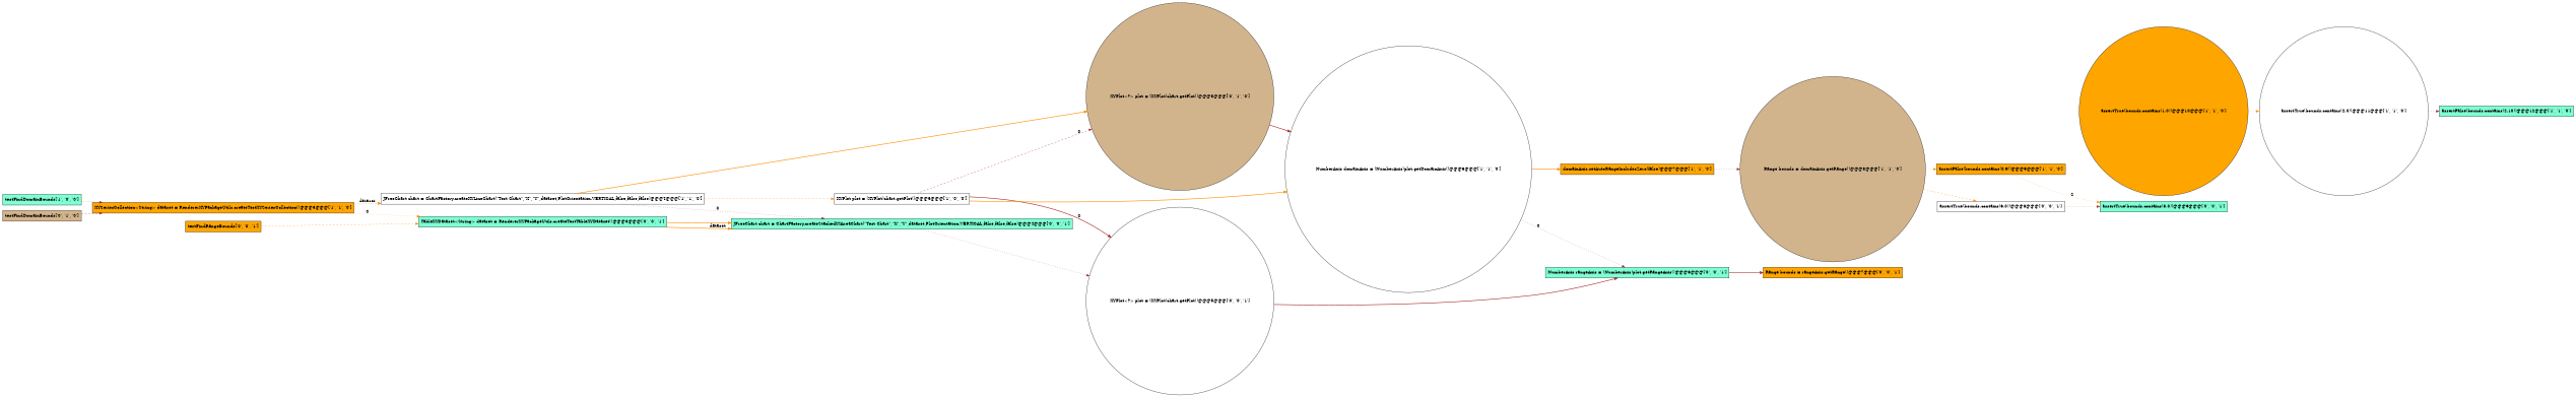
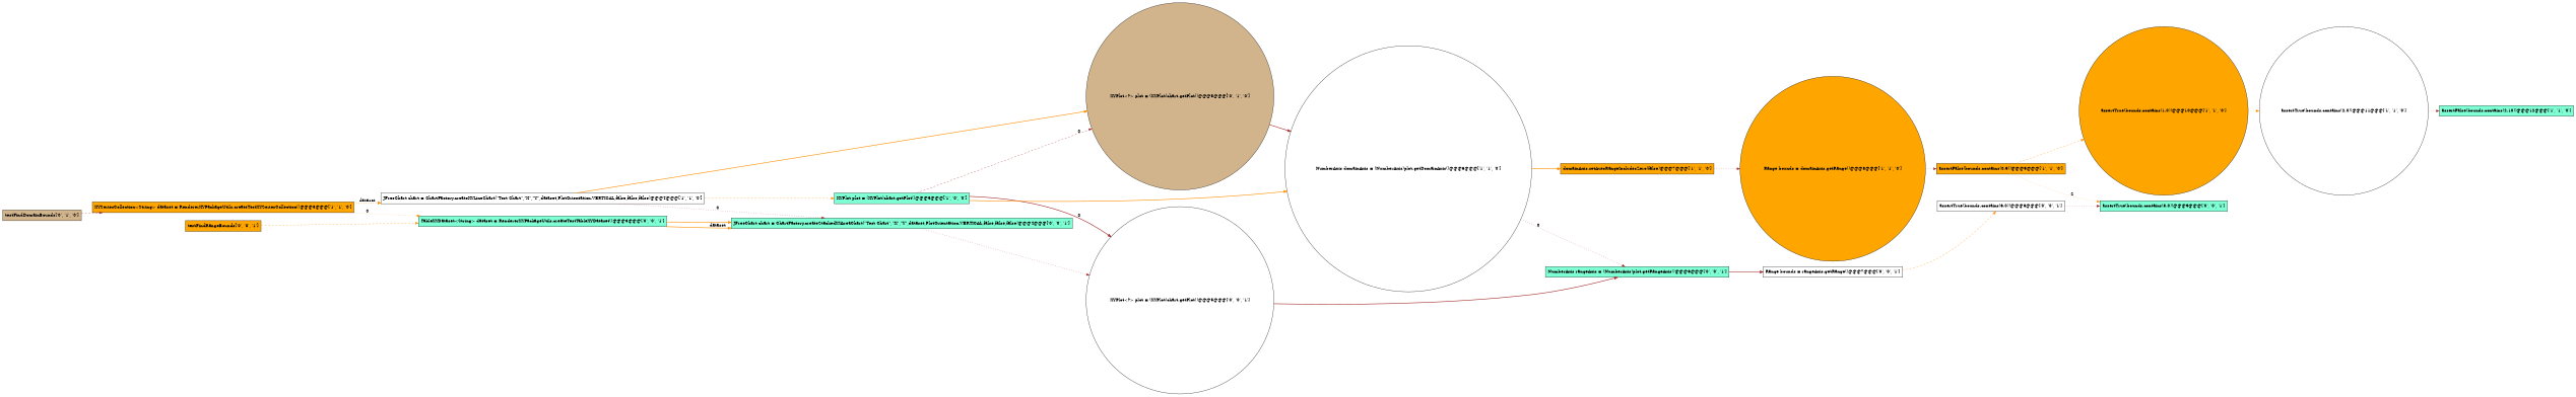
  digraph {
    fontname="DejaVu Serif"
    rankdir=LR
    node [fillcolor=aquamarine fontname="DejaVu Serif" shape=box style=filled]
    edge [color=darkorange fontname="DejaVu Serif" style=dotted]
    n1 [label="TableXYDataset<String> dataset = RendererXYPackageUtils.createTestTableXYDataset()@@@3@@@['0', '0', '1']"]
    n2 [label="JFreeChart chart = ChartFactory.createStackedXYAreaChart(\"Test Chart\",\"X\",\"Y\",dataset,PlotOrientation.VERTICAL,false,false,false)@@@4@@@['0', '0', '1']"]
    n3 [fillcolor=white label="XYPlot<?> plot = (XYPlot)chart.getPlot()@@@5@@@['0', '0', '1']" shape=circle]
    n4 [fillcolor=white label="JFreeChart chart = ChartFactory.createXYLineChart(\"Test Chart\",\"X\",\"Y\",dataset,PlotOrientation.VERTICAL,false,false,false)@@@4@@@['1', '1', '0']"]
    n5 [fillcolor=tan label="XYPlot<?> plot = (XYPlot)chart.getPlot()@@@5@@@['0', '1', '0']" shape=circle]
-   n6 [fillcolor=white label="XYPlot plot = (XYPlot)chart.getPlot()@@@5@@@['1', '0', '0']"]
+   n6 [label="XYPlot plot = (XYPlot)chart.getPlot()@@@5@@@['1', '0', '0']"]
    n7 [fillcolor=white label="NumberAxis domainAxis = (NumberAxis)plot.getDomainAxis()@@@6@@@['1', '1', '0']" shape=circle]
    n8 [fillcolor=orange label="testFindRangeBounds['0', '0', '1']"]
-   n9 [label="testFindDomainBounds['1', '0', '0']"]
    n10 [fillcolor=orange label="XYSeriesCollection<String> dataset = RendererXYPackageUtils.createTestXYSeriesCollection()@@@3@@@['1', '1', '0']"]
    n11 [fillcolor=white label="assertTrue(bounds.contains(6.0))@@@8@@@['0', '0', '1']"]
    n12 [label="assertTrue(bounds.contains(8.0))@@@9@@@['0', '0', '1']"]
    n13 [fillcolor=orange label="assertTrue(bounds.contains(1.0))@@@10@@@['1', '1', '0']" shape=circle]
    n14 [fillcolor=white label="assertTrue(bounds.contains(2.0))@@@11@@@['1', '1', '0']" shape=circle]
    n15 [label="assertFalse(bounds.contains(2.10))@@@12@@@['1', '1', '0']"]
    n16 [fillcolor=orange label="domainAxis.setAutoRangeIncludesZero(false)@@@7@@@['1', '1', '0']"]
    n17 [label="NumberAxis rangeAxis = (NumberAxis)plot.getRangeAxis()@@@6@@@['0', '0', '1']"]
-   n18 [fillcolor=tan label="Range bounds = domainAxis.getRange()@@@8@@@['1', '1', '0']" shape=circle]
+   n18 [fillcolor=orange label="Range bounds = domainAxis.getRange()@@@8@@@['1', '1', '0']" shape=circle]
    n19 [fillcolor=orange label="assertFalse(bounds.contains(0.9))@@@9@@@['1', '1', '0']"]
-   n20 [fillcolor=orange label="Range bounds = rangeAxis.getRange()@@@7@@@['0', '0', '1']"]
+   n20 [fillcolor=white label="Range bounds = rangeAxis.getRange()@@@7@@@['0', '0', '1']"]
    n21 [fillcolor=tan label="testFindDomainBounds['0', '1', '0']"]
    n1 -> n2 [style=bold]
    n1 -> n2 [label=dataset style=bold]
    n2 -> n3 [color=brown]
    n3 -> n17 [color=brown style=bold]
    n4 -> n2 [color=brown label=0]
    n4 -> n5 [style=bold]
    n4 -> n6 [style=dashed]
    n5 -> n7 [color=brown style=bold]
    n6 -> n3 [color=brown label=0 style=bold]
    n6 -> n5 [color=brown label=0 style=dashed]
    n6 -> n7 [style=bold]
    n7 -> n16 [style=bold]
    n7 -> n17 [color=brown label=0]
    n8 -> n1 [style=dashed]
-   n9 -> n10 [color=brown]
    n10 -> n1 [label=0]
    n10 -> n4
    n10 -> n4 [label=dataset]
    n11 -> n12 [color=brown]
    n13 -> n14
    n14 -> n15 [color=brown]
    n16 -> n18 [color=brown]
    n17 -> n20 [color=brown style=bold]
-   n18 -> n19
+   n18 -> n19 [color=brown]
    n19 -> n12 [label=2]
-   n18 -> n11 [style=dashed]
+   n19 -> n13 [style=dashed]
+   n20 -> n11 [style=dashed]
    n21 -> n10 [color=brown style=dashed]
  }
